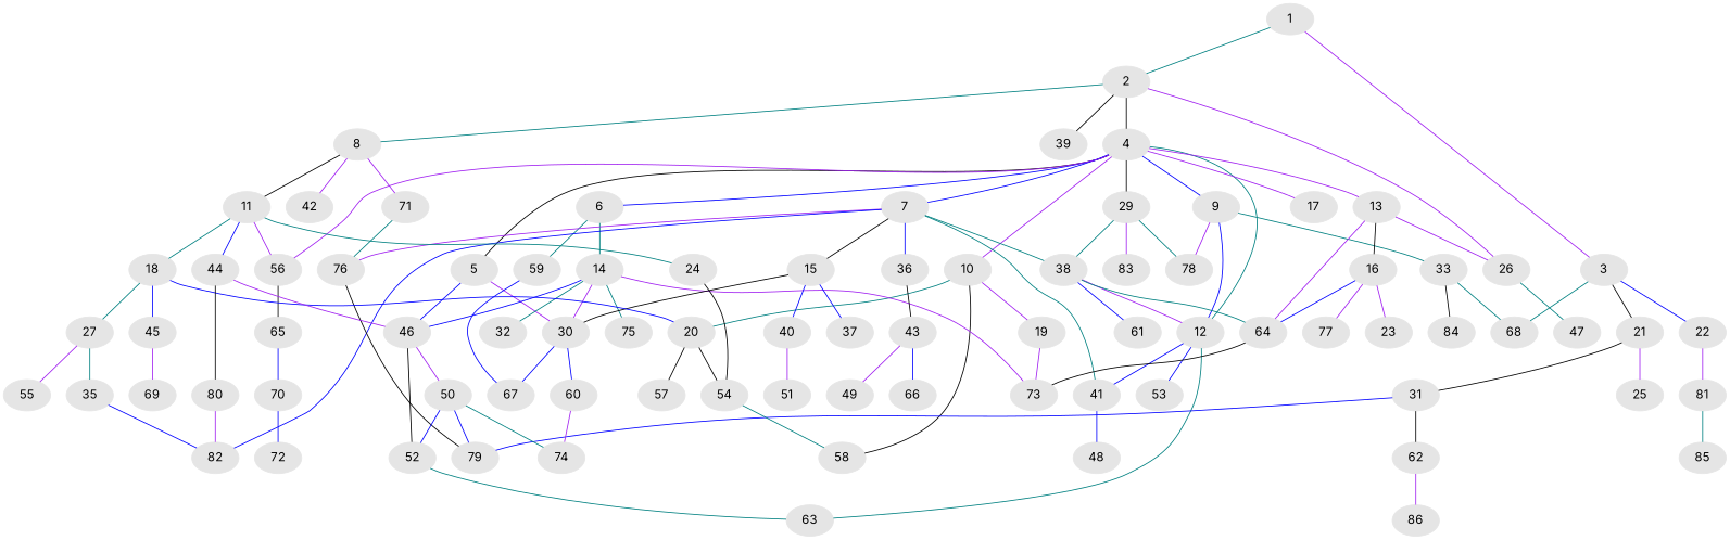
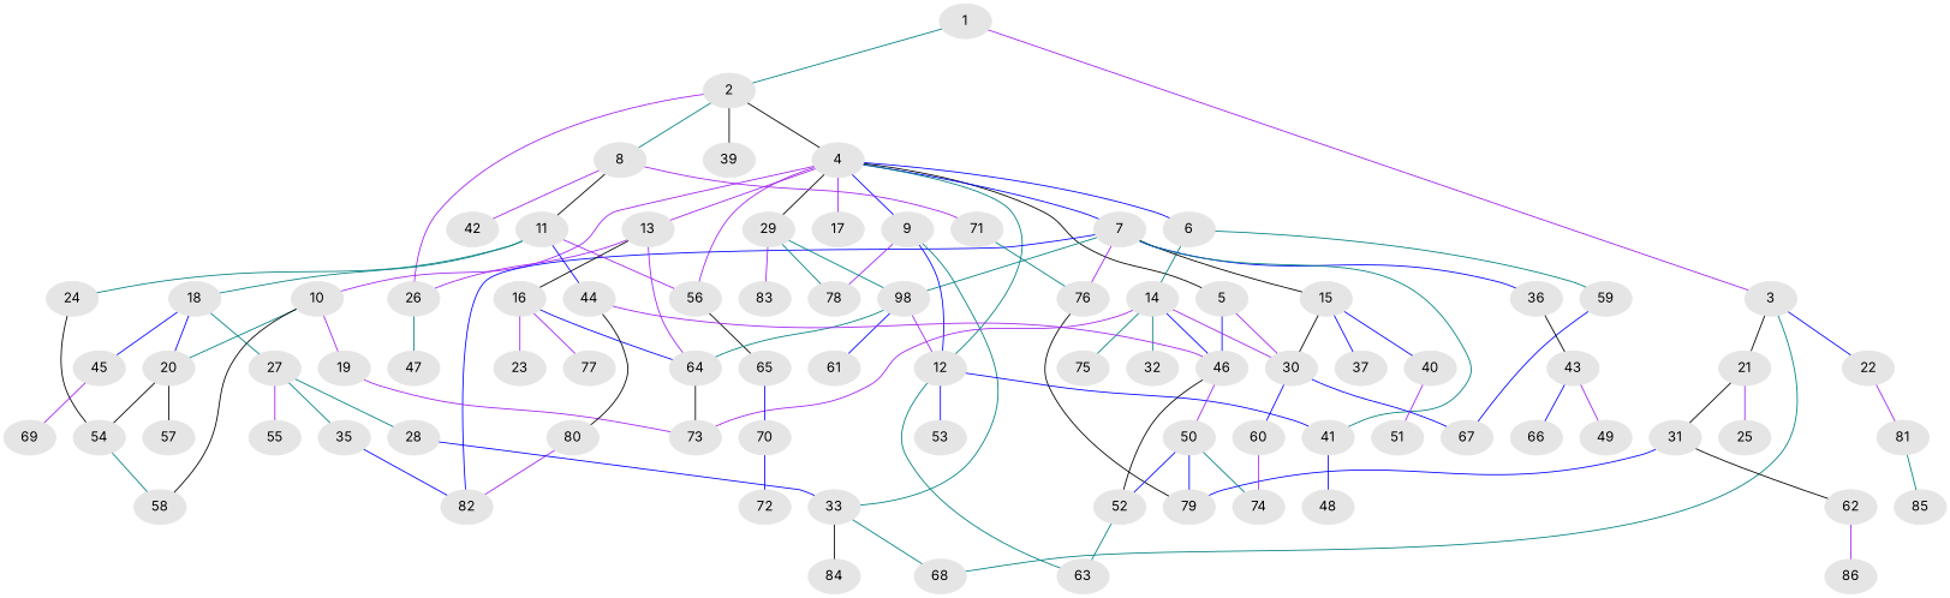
  graph {
    fontname=Inter
    node [color=gray90 fontname=Inter style=filled]
    edge [color=purple fontname=Inter]
    1
    2
    3
    4
    8
    26
    39
    21
    22
    68
    5
    6
    7
    9
    10
    12
    13
    17
    29
    56
    11
    42
    71
    47
    25
    31
    81
    30
    46
    14
    59
    15
    36
-   38
+   38 [label=98]
    41
    76
    82
    33
    78
    19
    20
    58
    53
    63
    16
    64
    83
    65
    60
    67
    50
    52
    32
    73
    75
    37
    40
    43
    61
    48
    79
    18
    24
    44
    84
    54
    57
    27
    45
    80
    23
    77
    51
+   28
    35
    55
    69
    62
    85
    74
    86
    49
    66
    70
    72
    1 -- 2 [color=teal]
    1 -- 3
    2 -- 4 [color=black]
    2 -- 8 [color=teal]
    2 -- 26
    2 -- 39 [color=black]
    3 -- 21 [color=black]
    3 -- 22 [color=blue]
    3 -- 68 [color=teal]
    4 -- 5 [color=black]
    4 -- 6 [color=blue]
    4 -- 7 [color=blue]
    4 -- 9 [color=blue]
    4 -- 10
    4 -- 12 [color=teal]
    4 -- 13
    4 -- 17
    4 -- 29 [color=black]
    4 -- 56
    8 -- 11 [color=black]
    8 -- 42
    8 -- 71
    26 -- 47 [color=teal]
    21 -- 25
    21 -- 31 [color=black]
    22 -- 81
    5 -- 30
    5 -- 46 [color=blue]
    6 -- 14 [color=teal]
    6 -- 59 [color=teal]
    7 -- 15 [color=black]
    7 -- 36 [color=blue]
    7 -- 38 [color=teal]
    7 -- 41 [color=teal]
    7 -- 76
    7 -- 82 [color=blue]
    9 -- 12 [color=blue]
    9 -- 33 [color=teal]
    9 -- 78
    10 -- 19
    10 -- 20 [color=teal]
    10 -- 58 [color=black]
    12 -- 41 [color=blue]
    12 -- 53 [color=blue]
    12 -- 63 [color=teal]
    13 -- 26
    13 -- 16 [color=black]
    13 -- 64
    29 -- 38 [color=teal]
    29 -- 78 [color=teal]
    29 -- 83
    56 -- 65 [color=black]
    11 -- 56
    11 -- 18 [color=teal]
    11 -- 24 [color=teal]
    11 -- 44 [color=blue]
    71 -- 76 [color=teal]
    31 -- 79 [color=blue]
    31 -- 62 [color=black]
    81 -- 85 [color=teal]
    30 -- 60 [color=blue]
    30 -- 67 [color=blue]
    46 -- 50
    46 -- 52 [color=black]
    14 -- 30
    14 -- 46 [color=blue]
    14 -- 32 [color=teal]
    14 -- 73
    14 -- 75 [color=teal]
    59 -- 67 [color=blue]
    15 -- 30 [color=black]
    15 -- 37 [color=blue]
    15 -- 40 [color=blue]
    36 -- 43 [color=black]
    38 -- 12
    38 -- 64 [color=teal]
    38 -- 61 [color=blue]
    41 -- 48 [color=blue]
    76 -- 79 [color=black]
    33 -- 68 [color=teal]
    33 -- 84 [color=black]
    19 -- 73
    20 -- 54 [color=black]
    20 -- 57 [color=black]
    16 -- 64 [color=blue]
    16 -- 23
    16 -- 77
    64 -- 73 [color=black]
    65 -- 70 [color=blue]
    60 -- 74
    50 -- 52 [color=blue]
    50 -- 79 [color=blue]
    50 -- 74 [color=teal]
    52 -- 63 [color=teal]
    40 -- 51
    43 -- 49
    43 -- 66 [color=blue]
    18 -- 20 [color=blue]
    18 -- 27 [color=teal]
    18 -- 45 [color=blue]
    24 -- 54 [color=black]
    44 -- 46
    44 -- 80 [color=black]
    54 -- 58 [color=teal]
+   27 -- 28 [color=teal]
    27 -- 35 [color=teal]
    27 -- 55
    45 -- 69
    80 -- 82
+   28 -- 33 [color=blue]
    35 -- 82 [color=blue]
    62 -- 86
    70 -- 72 [color=blue]
  }
